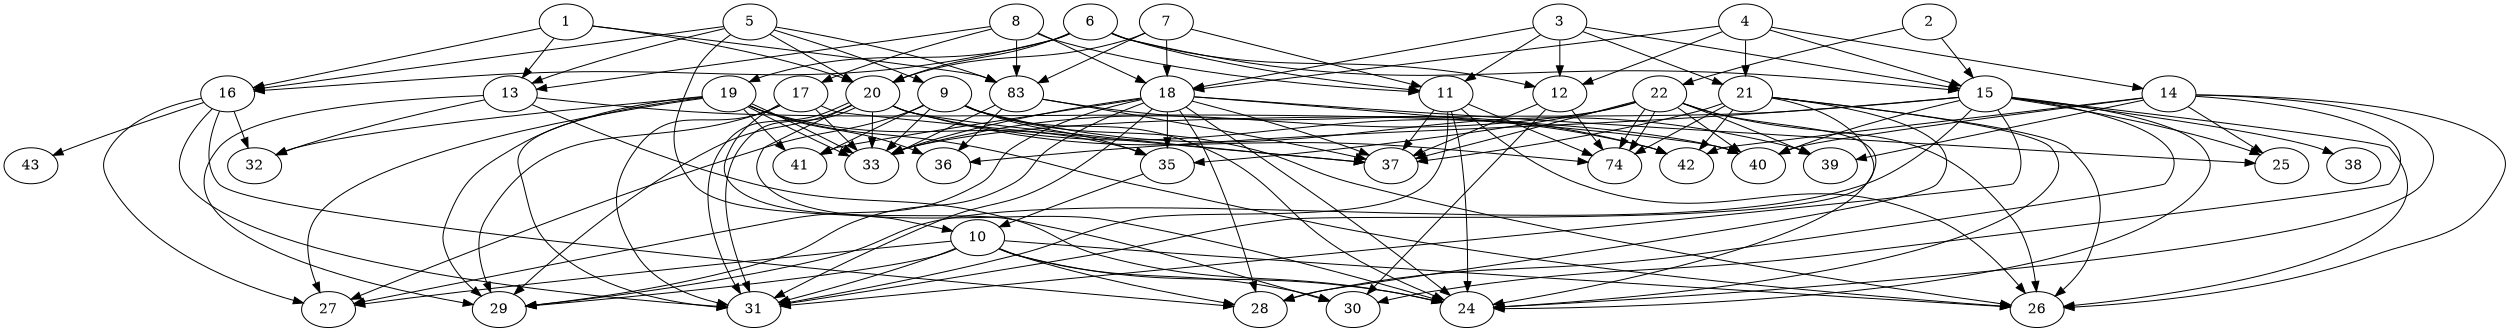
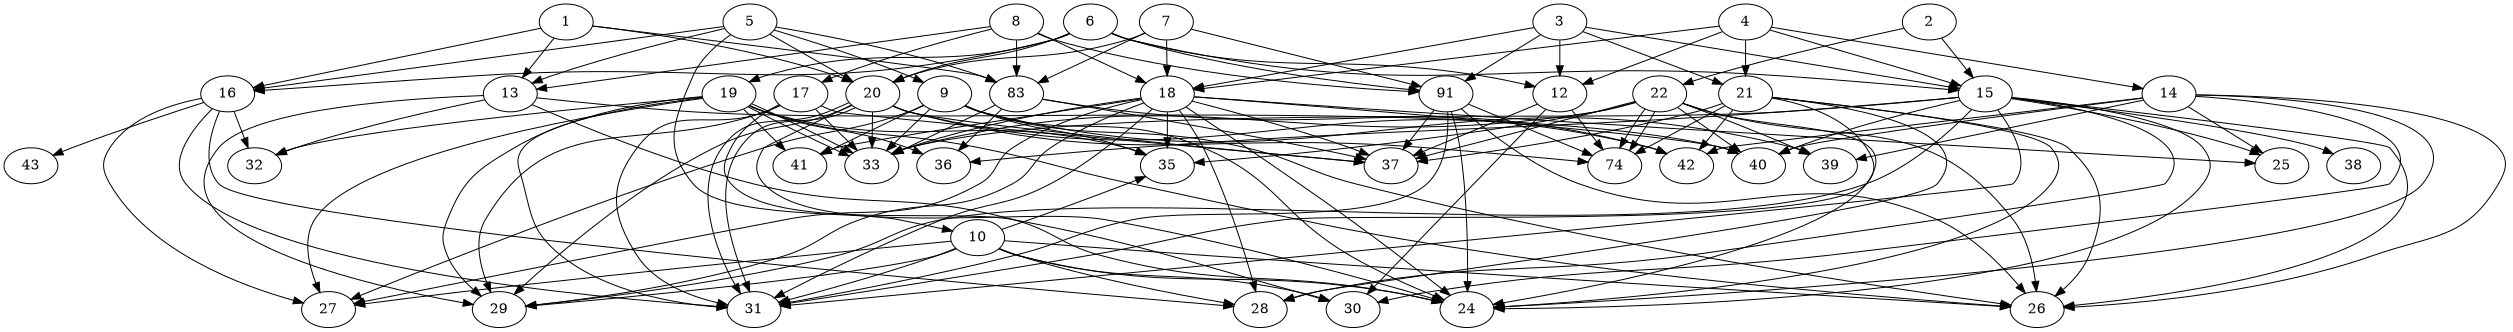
  digraph {
    node [alpha=0.06]
    1 [alpha=0.00 expect_size=562226491927387648]
    13 [alpha=0.14 expect_size=289483936961508992]
    16 [alpha=0.01 expect_size=885464292034347008000]
    20 [alpha=0.05 expect_size=7931675548384955]
    n5 [expect_size=20164245004016380 label=83]
    24 [alpha=0.05 expect_size=856186238082108]
    29 [alpha=0.19 expect_size=10702533915754892]
    32 [alpha=0.08 expect_size=9294311074193330]
    40 [alpha=0.09 expect_size=1337369623356766208]
    27 [alpha=0.14 expect_size=1974399068818257]
    28 [alpha=0.19 expect_size=807427085315117312]
    31 [alpha=0.17 expect_size=1558402710659005952]
    43 [alpha=0.12 expect_size=733051284163141828608]
    33 [alpha=0.19 expect_size=1030914097558349184]
    n15 [alpha=0.18 expect_size=912031016895188566016 label=74]
    37 [alpha=0.07 expect_size=285562807260594112]
    42 [alpha=0.02 expect_size=11215988138350374]
    36 [expect_size=1903530517296876544]
    2 [alpha=0.14 expect_size=1919076690735136768]
    15 [alpha=0.13 expect_size=815943922539769984]
    22 [alpha=0.03 expect_size=1188985481133871616]
    26 [alpha=0.17 expect_size=48602623640265552]
    25 [alpha=0.15 expect_size=314841831134122432]
    38 [alpha=0.19 expect_size=2454563838423272]
    35 [alpha=0.00 expect_size=285088823675087904]
    39 [expect_size=149280481789208736]
    3 [alpha=0.16 expect_size=13462882070346858496]
-   11 [alpha=0.11 expect_size=634728198074728972288]
+   11 [alpha=0.11 expect_size=634728198074728972288 label=91]
    12 [alpha=0.17 expect_size=1967728349113423]
    18 [alpha=0.01 expect_size=245290324137498116096]
    21 [expect_size=369247544675935808]
    30 [alpha=0.09 expect_size=1612122241170193514496]
    41 [alpha=0.20 expect_size=6676227730487135]
    4 [alpha=0.03 expect_size=1852462780715706089472]
    14 [alpha=0.09 expect_size=2199023255552000000000]
    5 [alpha=0.07 expect_size=6574564067704774]
    9 [alpha=0.07 expect_size=6919614855177131]
    10 [alpha=0.00 expect_size=1748550582010594197504]
    6 [expect_size=414365520727376]
    19 [alpha=0.17 expect_size=1617292523043606016]
    7 [alpha=0.10 expect_size=830366938923737856]
    8 [alpha=0.15 expect_size=215022322175074]
    17 [alpha=0.00 expect_size=513349717843368]
    1 -> 13
    1 -> 16
    1 -> 20
    1 -> n5
    13 -> 24
    13 -> 29
    13 -> 32
    13 -> 40
    16 -> 32
    16 -> 27
    16 -> 28
    16 -> 31
    16 -> 43
    20 -> 24
    20 -> 29
    20 -> 31
    20 -> 31
    20 -> 33
    20 -> n15
    20 -> 37
    20 -> 42
    n5 -> 33
    n5 -> 37
    n5 -> 42
    n5 -> 36
    2 -> 15
    2 -> 22
    15 -> 24
    15 -> 29
    15 -> 40
    15 -> 28
    15 -> 31
    15 -> 33
    15 -> 36
    15 -> 26
    15 -> 25
    15 -> 38
    22 -> 24
    22 -> 40
    22 -> 33
    22 -> n15
    22 -> n15
    22 -> 37
    22 -> 26
    22 -> 35
    22 -> 39
    3 -> 15
    3 -> 11
    3 -> 12
    3 -> 18
    3 -> 21
    11 -> 24
    11 -> 31
    11 -> n15
    11 -> 37
    11 -> 26
    12 -> n15
    12 -> 37
    12 -> 30
    18 -> 24
    18 -> 29
    18 -> 40
    18 -> 27
    18 -> 28
    18 -> 31
    18 -> 33
    18 -> 37
    18 -> 25
    18 -> 35
    18 -> 41
    21 -> 24
    21 -> 28
    21 -> 31
    21 -> n15
    21 -> 37
    21 -> 42
    21 -> 26
    4 -> 15
    4 -> 12
    4 -> 18
    4 -> 21
    4 -> 14
    14 -> 24
    14 -> 40
    14 -> 42
    14 -> 26
    14 -> 25
    14 -> 39
    14 -> 30
    5 -> 13
    5 -> 16
    5 -> 20
    5 -> n5
    5 -> 9
    5 -> 10
    9 -> 24
    9 -> 27
    9 -> 33
    9 -> 26
    9 -> 35
    9 -> 39
    9 -> 41
    10 -> 24
    10 -> 29
    10 -> 27
    10 -> 28
    10 -> 31
    10 -> 26
-   35 -> 10
+   10 -> 35
    10 -> 30
    6 -> 16
    6 -> 20
    6 -> 15
    6 -> 11
    6 -> 12
    6 -> 19
    19 -> 29
    19 -> 32
    19 -> 27
    19 -> 31
    19 -> 33
    19 -> 33
    19 -> 36
    19 -> 26
    19 -> 35
    19 -> 41
    7 -> 20
    7 -> n5
    7 -> 11
    7 -> 18
    8 -> 13
    8 -> n5
    8 -> 11
    8 -> 18
    8 -> 17
    17 -> 29
    17 -> 31
    17 -> 33
    17 -> 37
    17 -> 30
  }
